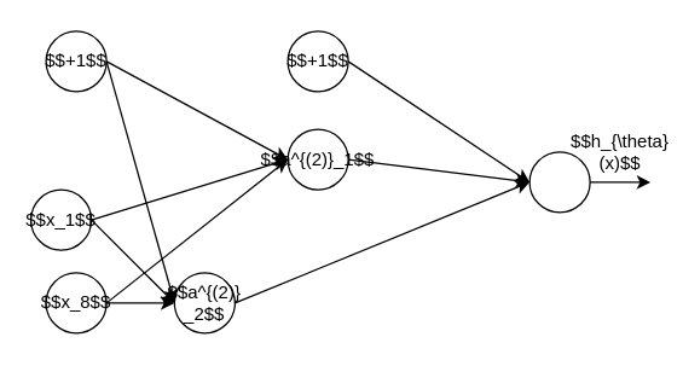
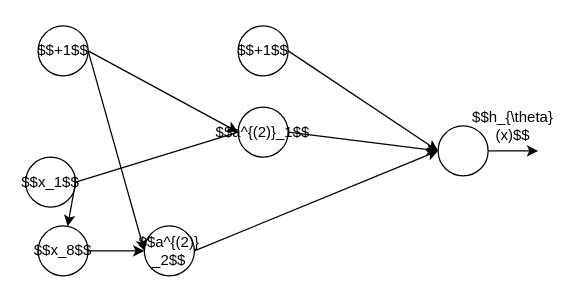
  <mxCell id="0" />
  <mxCell id="1" parent="0" />
  <mxCell id="2" value="$$+1$$" style="ellipse;whiteSpace=wrap;html=1;aspect=fixed;" parent="1" vertex="1"><mxGeometry x="30" y="20" width="40" height="40" as="geometry" /></mxCell>
  <mxCell id="3" value="$$x_1$$" style="ellipse;whiteSpace=wrap;html=1;aspect=fixed;" parent="1" vertex="1"><mxGeometry x="20" y="125" width="40" height="40" as="geometry" /></mxCell>
  <mxCell id="4" value="$$x_8$$" style="ellipse;whiteSpace=wrap;html=1;aspect=fixed;" parent="1" vertex="1"><mxGeometry x="30" y="180" width="40" height="40" as="geometry" /></mxCell>
  <mxCell id="5" style="edgeStyle=orthogonalEdgeStyle;rounded=0;orthogonalLoop=1;jettySize=auto;html=1;exitX=1;exitY=0.5;exitDx=0;exitDy=0;" parent="1" source="6" edge="1"><mxGeometry relative="1" as="geometry"><mxPoint x="430" y="120" as="targetPoint" /></mxGeometry></mxCell>
  <mxCell id="6" value="" style="ellipse;whiteSpace=wrap;html=1;aspect=fixed;" parent="1" vertex="1"><mxGeometry x="350" y="100" width="40" height="40" as="geometry" /></mxCell>
  <mxCell id="7" value="$$h_{\theta}(x)$$" style="text;html=1;strokeColor=none;fillColor=none;align=center;verticalAlign=middle;whiteSpace=wrap;rounded=0;" parent="1" vertex="1"><mxGeometry x="390" y="90" width="40" height="20" as="geometry" /></mxCell>
  <mxCell id="8" value="$$+1$$" style="ellipse;whiteSpace=wrap;html=1;aspect=fixed;" vertex="1" parent="1"><mxGeometry x="190" y="20" width="40" height="40" as="geometry" /></mxCell>
  <mxCell id="9" value="$$a^{(2)}_1$$" style="ellipse;whiteSpace=wrap;html=1;aspect=fixed;" vertex="1" parent="1"><mxGeometry x="190" y="85" width="40" height="40" as="geometry" /></mxCell>
  <mxCell id="10" value="$$a^{(2)}&lt;br&gt;_2$$" style="ellipse;whiteSpace=wrap;html=1;aspect=fixed;" vertex="1" parent="1"><mxGeometry x="115" y="180" width="40" height="40" as="geometry" /></mxCell>
  <mxCell id="11" value="" style="endArrow=classic;html=1;exitX=1;exitY=0.5;exitDx=0;exitDy=0;entryX=0;entryY=0.5;entryDx=0;entryDy=0;" edge="1" parent="1" source="2" target="9"><mxGeometry width="50" height="50" relative="1" as="geometry"><mxPoint x="350" y="280" as="sourcePoint" /><mxPoint x="400" y="230" as="targetPoint" /></mxGeometry></mxCell>
- <mxCell id="12" value="" style="endArrow=classic;html=1;exitX=1;exitY=0.5;exitDx=0;exitDy=0;entryX=0;entryY=0.5;entryDx=0;entryDy=0;" edge="1" parent="1" source="3" target="9"><mxGeometry width="50" height="50" relative="1" as="geometry"><mxPoint x="80" y="50" as="sourcePoint" /><mxPoint x="200" y="130" as="targetPoint" /></mxGeometry></mxCell>
- <mxCell id="13" value="" style="endArrow=classic;html=1;exitX=1;exitY=0.5;exitDx=0;exitDy=0;entryX=0;entryY=0.5;entryDx=0;entryDy=0;" edge="1" parent="1" source="4" target="9"><mxGeometry width="50" height="50" relative="1" as="geometry"><mxPoint x="90" y="60" as="sourcePoint" /><mxPoint x="210" y="140" as="targetPoint" /></mxGeometry></mxCell>
+ <mxCell id="12" value="" style="endArrow=none;html=1;exitX=1;exitY=0.5;exitDx=0;exitDy=0;entryX=0;entryY=0.5;entryDx=0;entryDy=0;" edge="1" parent="1" source="3" target="9"><mxGeometry width="50" height="50" relative="1" as="geometry"><mxPoint x="80" y="50" as="sourcePoint" /><mxPoint x="200" y="130" as="targetPoint" /></mxGeometry></mxCell>
  <mxCell id="14" value="" style="endArrow=classic;html=1;exitX=1;exitY=0.5;exitDx=0;exitDy=0;entryX=0;entryY=0.5;entryDx=0;entryDy=0;" edge="1" parent="1" source="2" target="10"><mxGeometry width="50" height="50" relative="1" as="geometry"><mxPoint x="100" y="70" as="sourcePoint" /><mxPoint x="220" y="150" as="targetPoint" /></mxGeometry></mxCell>
- <mxCell id="15" value="" style="endArrow=classic;html=1;exitX=1;exitY=0.5;exitDx=0;exitDy=0;entryX=0;entryY=0.5;entryDx=0;entryDy=0;" edge="1" parent="1" source="3" target="10"><mxGeometry width="50" height="50" relative="1" as="geometry"><mxPoint x="110" y="80" as="sourcePoint" /><mxPoint x="230" y="160" as="targetPoint" /></mxGeometry></mxCell>
+ <mxCell id="15" value="" style="endArrow=classic;html=1;exitX=1;exitY=0.5;exitDx=0;exitDy=0;" edge="1" parent="1" source="3" target="4"><mxGeometry width="50" height="50" relative="1" as="geometry"><mxPoint x="110" y="80" as="sourcePoint" /><mxPoint x="230" y="160" as="targetPoint" /></mxGeometry></mxCell>
  <mxCell id="16" value="" style="endArrow=classic;html=1;exitX=1;exitY=0.5;exitDx=0;exitDy=0;entryX=0;entryY=0.5;entryDx=0;entryDy=0;" edge="1" parent="1" source="4" target="10"><mxGeometry width="50" height="50" relative="1" as="geometry"><mxPoint x="120" y="90" as="sourcePoint" /><mxPoint x="240" y="170" as="targetPoint" /></mxGeometry></mxCell>
  <mxCell id="17" value="" style="endArrow=classic;html=1;exitX=1;exitY=0.5;exitDx=0;exitDy=0;entryX=0;entryY=0.5;entryDx=0;entryDy=0;" edge="1" parent="1" source="8" target="6"><mxGeometry width="50" height="50" relative="1" as="geometry"><mxPoint x="130" y="100" as="sourcePoint" /><mxPoint x="250" y="180" as="targetPoint" /></mxGeometry></mxCell>
  <mxCell id="18" value="" style="endArrow=classic;html=1;exitX=1;exitY=0.5;exitDx=0;exitDy=0;entryX=0;entryY=0.5;entryDx=0;entryDy=0;" edge="1" parent="1" source="9" target="6"><mxGeometry width="50" height="50" relative="1" as="geometry"><mxPoint x="140" y="110" as="sourcePoint" /><mxPoint x="260" y="190" as="targetPoint" /></mxGeometry></mxCell>
  <mxCell id="19" value="" style="endArrow=classic;html=1;exitX=1;exitY=0.5;exitDx=0;exitDy=0;entryX=0;entryY=0.5;entryDx=0;entryDy=0;" edge="1" parent="1" source="10" target="6"><mxGeometry width="50" height="50" relative="1" as="geometry"><mxPoint x="150" y="120" as="sourcePoint" /><mxPoint x="270" y="200" as="targetPoint" /></mxGeometry></mxCell>
